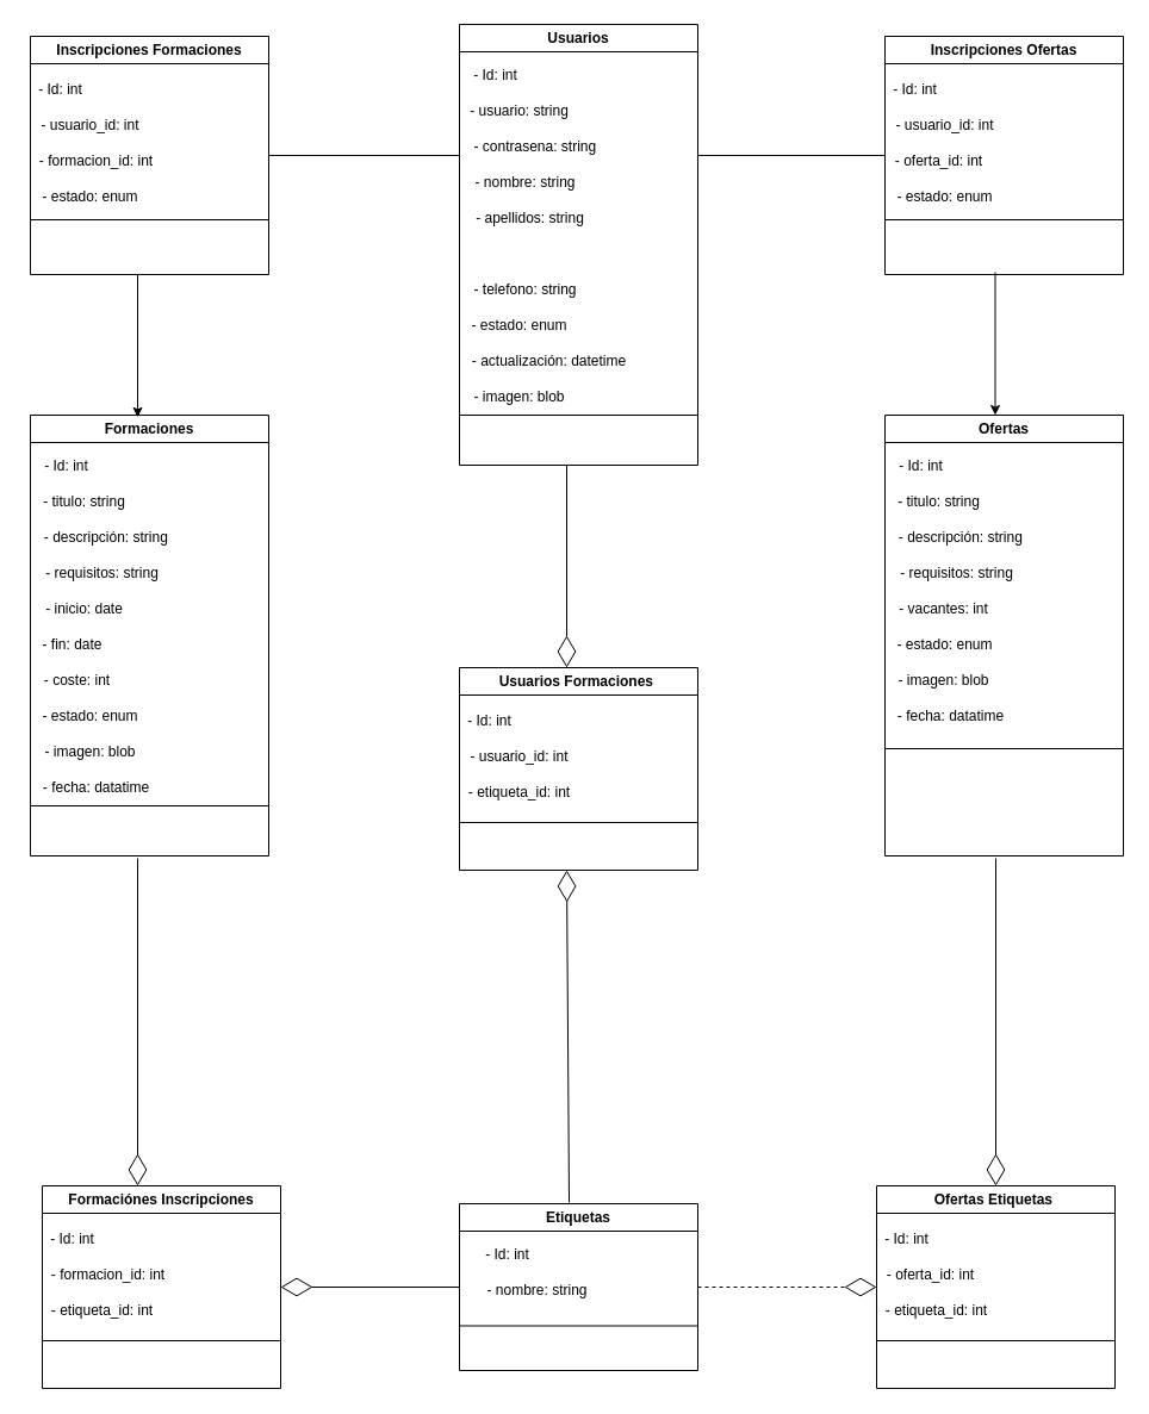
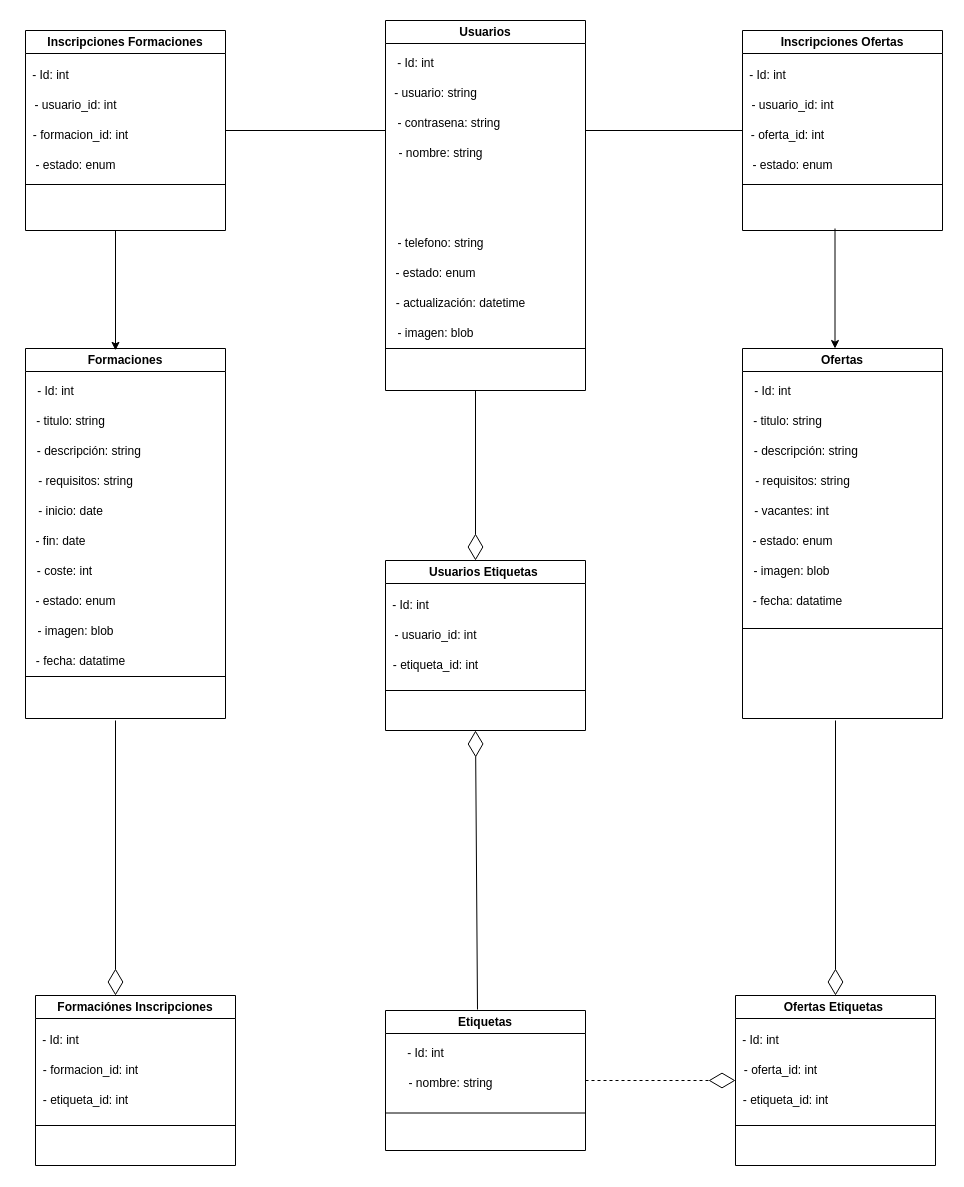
  <mxCell id="0" />
  <mxCell id="1" parent="0" />
  <mxCell id="2" value="Etiquetas" style="swimlane;whiteSpace=wrap;html=1;" vertex="1" parent="1"><mxGeometry x="385" y="1010" width="200" height="140" as="geometry" /></mxCell>
  <mxCell id="3" value="- nombre: string" style="text;html=1;align=center;verticalAlign=middle;resizable=0;points=[];autosize=1;strokeColor=none;fillColor=none;" vertex="1" parent="2"><mxGeometry x="10" y="58" width="110" height="30" as="geometry" /></mxCell>
  <mxCell id="4" value="" style="endArrow=none;html=1;rounded=0;" edge="1" parent="2"><mxGeometry width="50" height="50" relative="1" as="geometry"><mxPoint y="102.5" as="sourcePoint" /><mxPoint x="200" y="102.5" as="targetPoint" /></mxGeometry></mxCell>
  <mxCell id="5" value="- Id: int" style="text;html=1;align=center;verticalAlign=middle;resizable=0;points=[];autosize=1;strokeColor=none;fillColor=none;" vertex="1" parent="2"><mxGeometry x="10" y="28" width="60" height="30" as="geometry" /></mxCell>
  <mxCell id="6" value="Formaciones" style="swimlane;whiteSpace=wrap;html=1;startSize=23;" vertex="1" parent="1"><mxGeometry x="25" y="348" width="200" height="370" as="geometry" /></mxCell>
  <mxCell id="7" value="- titulo: string" style="text;html=1;align=center;verticalAlign=middle;resizable=0;points=[];autosize=1;strokeColor=none;fillColor=none;" vertex="1" parent="6"><mxGeometry y="58" width="90" height="30" as="geometry" /></mxCell>
  <mxCell id="8" value="" style="endArrow=none;html=1;rounded=0;" edge="1" parent="6"><mxGeometry width="50" height="50" relative="1" as="geometry"><mxPoint y="328" as="sourcePoint" /><mxPoint x="200" y="328" as="targetPoint" /></mxGeometry></mxCell>
  <mxCell id="9" value="- descripción: string&amp;nbsp;" style="text;html=1;align=center;verticalAlign=middle;resizable=0;points=[];autosize=1;strokeColor=none;fillColor=none;" vertex="1" parent="6"><mxGeometry y="88" width="130" height="30" as="geometry" /></mxCell>
  <mxCell id="10" value="- requisitos: string" style="text;html=1;align=center;verticalAlign=middle;resizable=0;points=[];autosize=1;strokeColor=none;fillColor=none;" vertex="1" parent="6"><mxGeometry y="118" width="120" height="30" as="geometry" /></mxCell>
  <mxCell id="11" value="- inicio: date" style="text;html=1;align=center;verticalAlign=middle;resizable=0;points=[];autosize=1;strokeColor=none;fillColor=none;" vertex="1" parent="6"><mxGeometry y="148" width="90" height="30" as="geometry" /></mxCell>
  <mxCell id="12" value="- coste: int" style="text;html=1;align=center;verticalAlign=middle;resizable=0;points=[];autosize=1;strokeColor=none;fillColor=none;" vertex="1" parent="6"><mxGeometry x="-1" y="208" width="80" height="30" as="geometry" /></mxCell>
  <mxCell id="13" value="- estado: enum" style="text;html=1;align=center;verticalAlign=middle;resizable=0;points=[];autosize=1;strokeColor=none;fillColor=none;" vertex="1" parent="6"><mxGeometry y="238" width="100" height="30" as="geometry" /></mxCell>
  <mxCell id="14" value="- imagen: blob" style="text;html=1;align=center;verticalAlign=middle;resizable=0;points=[];autosize=1;strokeColor=none;fillColor=none;" vertex="1" parent="6"><mxGeometry y="268" width="100" height="30" as="geometry" /></mxCell>
  <mxCell id="15" value="- fecha: datatime" style="text;html=1;align=center;verticalAlign=middle;resizable=0;points=[];autosize=1;strokeColor=none;fillColor=none;" vertex="1" parent="6"><mxGeometry y="298" width="110" height="30" as="geometry" /></mxCell>
  <mxCell id="16" value="- fin: date" style="text;html=1;align=center;verticalAlign=middle;resizable=0;points=[];autosize=1;strokeColor=none;fillColor=none;" vertex="1" parent="6"><mxGeometry y="178" width="70" height="30" as="geometry" /></mxCell>
  <mxCell id="17" value="- Id: int" style="text;html=1;align=center;verticalAlign=middle;resizable=0;points=[];autosize=1;strokeColor=none;fillColor=none;" vertex="1" parent="1"><mxGeometry x="25" y="376" width="60" height="30" as="geometry" /></mxCell>
  <mxCell id="18" value="Formaciónes Inscripciones" style="swimlane;whiteSpace=wrap;html=1;" vertex="1" parent="1"><mxGeometry x="35" y="995" width="200" height="170" as="geometry" /></mxCell>
  <mxCell id="19" value="- formacion_id: int" style="text;html=1;align=center;verticalAlign=middle;resizable=0;points=[];autosize=1;strokeColor=none;fillColor=none;" vertex="1" parent="18"><mxGeometry x="-5" y="60" width="120" height="30" as="geometry" /></mxCell>
  <mxCell id="20" value="" style="endArrow=none;html=1;rounded=0;" edge="1" parent="18"><mxGeometry width="50" height="50" relative="1" as="geometry"><mxPoint y="130" as="sourcePoint" /><mxPoint x="200" y="130" as="targetPoint" /></mxGeometry></mxCell>
  <mxCell id="21" value="- etiqueta_id: int" style="text;html=1;align=center;verticalAlign=middle;resizable=0;points=[];autosize=1;strokeColor=none;fillColor=none;" vertex="1" parent="18"><mxGeometry x="-5" y="90" width="110" height="30" as="geometry" /></mxCell>
  <mxCell id="22" value="- Id: int" style="text;html=1;align=center;verticalAlign=middle;resizable=0;points=[];autosize=1;strokeColor=none;fillColor=none;" vertex="1" parent="18"><mxGeometry x="-5" y="30" width="60" height="30" as="geometry" /></mxCell>
  <mxCell id="23" value="Inscripciones Formaciones" style="swimlane;whiteSpace=wrap;html=1;" vertex="1" parent="1"><mxGeometry x="25" y="30" width="200" height="200" as="geometry" /></mxCell>
  <mxCell id="24" value="- usuario_id: int" style="text;html=1;align=center;verticalAlign=middle;resizable=0;points=[];autosize=1;strokeColor=none;fillColor=none;" vertex="1" parent="23"><mxGeometry x="-5" y="60" width="110" height="30" as="geometry" /></mxCell>
  <mxCell id="25" value="" style="endArrow=none;html=1;rounded=0;" edge="1" parent="23"><mxGeometry width="50" height="50" relative="1" as="geometry"><mxPoint y="154" as="sourcePoint" /><mxPoint x="200" y="154" as="targetPoint" /></mxGeometry></mxCell>
  <mxCell id="26" value="- formacion_id: int" style="text;html=1;align=center;verticalAlign=middle;resizable=0;points=[];autosize=1;strokeColor=none;fillColor=none;" vertex="1" parent="23"><mxGeometry x="-5" y="90" width="120" height="30" as="geometry" /></mxCell>
  <mxCell id="27" value="- Id: int" style="text;html=1;align=center;verticalAlign=middle;resizable=0;points=[];autosize=1;strokeColor=none;fillColor=none;" vertex="1" parent="23"><mxGeometry x="-5" y="30" width="60" height="30" as="geometry" /></mxCell>
  <mxCell id="28" value="- estado: enum" style="text;html=1;align=center;verticalAlign=middle;resizable=0;points=[];autosize=1;strokeColor=none;fillColor=none;" vertex="1" parent="23"><mxGeometry y="120" width="100" height="30" as="geometry" /></mxCell>
  <mxCell id="29" value="Inscripciones Ofertas" style="swimlane;whiteSpace=wrap;html=1;" vertex="1" parent="1"><mxGeometry x="742" y="30" width="200" height="200" as="geometry" /></mxCell>
  <mxCell id="30" value="- usuario_id: int" style="text;html=1;align=center;verticalAlign=middle;resizable=0;points=[];autosize=1;strokeColor=none;fillColor=none;" vertex="1" parent="29"><mxGeometry x="-5" y="60" width="110" height="30" as="geometry" /></mxCell>
  <mxCell id="31" value="" style="endArrow=none;html=1;rounded=0;" edge="1" parent="29"><mxGeometry width="50" height="50" relative="1" as="geometry"><mxPoint y="154" as="sourcePoint" /><mxPoint x="200" y="154" as="targetPoint" /></mxGeometry></mxCell>
  <mxCell id="32" value="- oferta_id: int" style="text;html=1;align=center;verticalAlign=middle;resizable=0;points=[];autosize=1;strokeColor=none;fillColor=none;" vertex="1" parent="29"><mxGeometry x="-5" y="90" width="100" height="30" as="geometry" /></mxCell>
  <mxCell id="33" value="- Id: int" style="text;html=1;align=center;verticalAlign=middle;resizable=0;points=[];autosize=1;strokeColor=none;fillColor=none;" vertex="1" parent="29"><mxGeometry x="-5" y="30" width="60" height="30" as="geometry" /></mxCell>
  <mxCell id="34" value="- estado: enum" style="text;html=1;align=center;verticalAlign=middle;resizable=0;points=[];autosize=1;strokeColor=none;fillColor=none;" vertex="1" parent="29"><mxGeometry y="120" width="100" height="30" as="geometry" /></mxCell>
  <mxCell id="35" value="Ofertas" style="swimlane;whiteSpace=wrap;html=1;startSize=23;" vertex="1" parent="1"><mxGeometry x="742" y="348" width="200" height="370" as="geometry" /></mxCell>
  <mxCell id="36" value="- titulo: string" style="text;html=1;align=center;verticalAlign=middle;resizable=0;points=[];autosize=1;strokeColor=none;fillColor=none;" vertex="1" parent="35"><mxGeometry y="58" width="90" height="30" as="geometry" /></mxCell>
  <mxCell id="37" value="" style="endArrow=none;html=1;rounded=0;" edge="1" parent="35"><mxGeometry width="50" height="50" relative="1" as="geometry"><mxPoint y="280" as="sourcePoint" /><mxPoint x="200" y="280" as="targetPoint" /></mxGeometry></mxCell>
  <mxCell id="38" value="- descripción: string&amp;nbsp;" style="text;html=1;align=center;verticalAlign=middle;resizable=0;points=[];autosize=1;strokeColor=none;fillColor=none;" vertex="1" parent="35"><mxGeometry y="88" width="130" height="30" as="geometry" /></mxCell>
  <mxCell id="39" value="- requisitos: string" style="text;html=1;align=center;verticalAlign=middle;resizable=0;points=[];autosize=1;strokeColor=none;fillColor=none;" vertex="1" parent="35"><mxGeometry y="118" width="120" height="30" as="geometry" /></mxCell>
  <mxCell id="40" value="- vacantes: int" style="text;html=1;align=center;verticalAlign=middle;resizable=0;points=[];autosize=1;strokeColor=none;fillColor=none;" vertex="1" parent="35"><mxGeometry x="-1" y="148" width="100" height="30" as="geometry" /></mxCell>
  <mxCell id="41" value="- imagen: blob" style="text;html=1;align=center;verticalAlign=middle;resizable=0;points=[];autosize=1;strokeColor=none;fillColor=none;" vertex="1" parent="35"><mxGeometry x="-1" y="208" width="100" height="30" as="geometry" /></mxCell>
  <mxCell id="42" value="- fecha: datatime" style="text;html=1;align=center;verticalAlign=middle;resizable=0;points=[];autosize=1;strokeColor=none;fillColor=none;" vertex="1" parent="35"><mxGeometry y="238" width="110" height="30" as="geometry" /></mxCell>
  <mxCell id="43" value="- estado: enum" style="text;html=1;align=center;verticalAlign=middle;resizable=0;points=[];autosize=1;strokeColor=none;fillColor=none;" vertex="1" parent="35"><mxGeometry y="178" width="100" height="30" as="geometry" /></mxCell>
  <mxCell id="44" value="- Id: int" style="text;html=1;align=center;verticalAlign=middle;resizable=0;points=[];autosize=1;strokeColor=none;fillColor=none;" vertex="1" parent="1"><mxGeometry x="742" y="376" width="60" height="30" as="geometry" /></mxCell>
  <mxCell id="45" value="Ofertas Etiquetas&amp;nbsp;" style="swimlane;whiteSpace=wrap;html=1;" vertex="1" parent="1"><mxGeometry x="735" y="995" width="200" height="170" as="geometry" /></mxCell>
  <mxCell id="46" value="- oferta_id: int" style="text;html=1;align=center;verticalAlign=middle;resizable=0;points=[];autosize=1;strokeColor=none;fillColor=none;" vertex="1" parent="45"><mxGeometry x="-5" y="60" width="100" height="30" as="geometry" /></mxCell>
  <mxCell id="47" value="" style="endArrow=none;html=1;rounded=0;" edge="1" parent="45"><mxGeometry width="50" height="50" relative="1" as="geometry"><mxPoint y="130" as="sourcePoint" /><mxPoint x="200" y="130" as="targetPoint" /></mxGeometry></mxCell>
  <mxCell id="48" value="- etiqueta_id: int" style="text;html=1;align=center;verticalAlign=middle;resizable=0;points=[];autosize=1;strokeColor=none;fillColor=none;" vertex="1" parent="45"><mxGeometry x="-5" y="90" width="110" height="30" as="geometry" /></mxCell>
  <mxCell id="49" value="- Id: int" style="text;html=1;align=center;verticalAlign=middle;resizable=0;points=[];autosize=1;strokeColor=none;fillColor=none;" vertex="1" parent="45"><mxGeometry x="-5" y="30" width="60" height="30" as="geometry" /></mxCell>
  <mxCell id="50" value="Usuarios" style="swimlane;whiteSpace=wrap;html=1;startSize=23;" vertex="1" parent="1"><mxGeometry x="385" y="20" width="200" height="370" as="geometry" /></mxCell>
  <mxCell id="51" value="- usuario: string" style="text;html=1;align=center;verticalAlign=middle;resizable=0;points=[];autosize=1;strokeColor=none;fillColor=none;" vertex="1" parent="50"><mxGeometry x="-5" y="58" width="110" height="30" as="geometry" /></mxCell>
  <mxCell id="52" value="" style="endArrow=none;html=1;rounded=0;" edge="1" parent="50"><mxGeometry width="50" height="50" relative="1" as="geometry"><mxPoint y="328" as="sourcePoint" /><mxPoint x="200" y="328" as="targetPoint" /></mxGeometry></mxCell>
  <mxCell id="53" value="- contrasena: string&amp;nbsp;" style="text;html=1;align=center;verticalAlign=middle;resizable=0;points=[];autosize=1;strokeColor=none;fillColor=none;" vertex="1" parent="50"><mxGeometry y="88" width="130" height="30" as="geometry" /></mxCell>
  <mxCell id="54" value="- nombre: string" style="text;html=1;align=center;verticalAlign=middle;resizable=0;points=[];autosize=1;strokeColor=none;fillColor=none;" vertex="1" parent="50"><mxGeometry y="118" width="110" height="30" as="geometry" /></mxCell>
- <mxCell id="55" value="- apellidos: string" style="text;html=1;align=center;verticalAlign=middle;resizable=0;points=[];autosize=1;strokeColor=none;fillColor=none;" vertex="1" parent="50"><mxGeometry x="4" y="148" width="110" height="30" as="geometry" /></mxCell>
  <mxCell id="56" value="- telefono: string" style="text;html=1;align=center;verticalAlign=middle;resizable=0;points=[];autosize=1;strokeColor=none;fillColor=none;" vertex="1" parent="50"><mxGeometry y="208" width="110" height="30" as="geometry" /></mxCell>
  <mxCell id="57" value="- estado: enum" style="text;html=1;align=center;verticalAlign=middle;resizable=0;points=[];autosize=1;strokeColor=none;fillColor=none;" vertex="1" parent="50"><mxGeometry y="238" width="100" height="30" as="geometry" /></mxCell>
  <mxCell id="58" value="- actualización: datetime" style="text;html=1;align=center;verticalAlign=middle;resizable=0;points=[];autosize=1;strokeColor=none;fillColor=none;" vertex="1" parent="50"><mxGeometry y="268" width="150" height="30" as="geometry" /></mxCell>
  <mxCell id="59" value="- imagen: blob" style="text;html=1;align=center;verticalAlign=middle;resizable=0;points=[];autosize=1;strokeColor=none;fillColor=none;" vertex="1" parent="50"><mxGeometry y="298" width="100" height="30" as="geometry" /></mxCell>
  <mxCell id="60" value="- Id: int" style="text;html=1;align=center;verticalAlign=middle;resizable=0;points=[];autosize=1;strokeColor=none;fillColor=none;" vertex="1" parent="50"><mxGeometry y="28" width="60" height="30" as="geometry" /></mxCell>
- <mxCell id="61" value="Usuarios Formaciones&amp;nbsp;" style="swimlane;whiteSpace=wrap;html=1;" vertex="1" parent="1"><mxGeometry x="385" y="560" width="200" height="170" as="geometry" /></mxCell>
+ <mxCell id="61" value="Usuarios Etiquetas&amp;nbsp;" style="swimlane;whiteSpace=wrap;html=1;" vertex="1" parent="1"><mxGeometry x="385" y="560" width="200" height="170" as="geometry" /></mxCell>
  <mxCell id="62" value="- usuario_id: int" style="text;html=1;align=center;verticalAlign=middle;resizable=0;points=[];autosize=1;strokeColor=none;fillColor=none;" vertex="1" parent="61"><mxGeometry x="-5" y="60" width="110" height="30" as="geometry" /></mxCell>
  <mxCell id="63" value="" style="endArrow=none;html=1;rounded=0;" edge="1" parent="61"><mxGeometry width="50" height="50" relative="1" as="geometry"><mxPoint y="130" as="sourcePoint" /><mxPoint x="200" y="130" as="targetPoint" /></mxGeometry></mxCell>
  <mxCell id="64" value="- etiqueta_id: int" style="text;html=1;align=center;verticalAlign=middle;resizable=0;points=[];autosize=1;strokeColor=none;fillColor=none;" vertex="1" parent="61"><mxGeometry x="-5" y="90" width="110" height="30" as="geometry" /></mxCell>
  <mxCell id="65" value="- Id: int" style="text;html=1;align=center;verticalAlign=middle;resizable=0;points=[];autosize=1;strokeColor=none;fillColor=none;" vertex="1" parent="61"><mxGeometry x="-5" y="30" width="60" height="30" as="geometry" /></mxCell>
  <mxCell id="66" value="" style="endArrow=diamondThin;endFill=0;endSize=24;html=1;rounded=0;entryX=0;entryY=0.5;entryDx=0;entryDy=0;exitX=1;exitY=0.5;exitDx=0;exitDy=0;dashed=1;" edge="1" parent="1" source="2" target="45"><mxGeometry width="160" relative="1" as="geometry"><mxPoint x="605" y="1070" as="sourcePoint" /><mxPoint x="735" y="1090" as="targetPoint" /></mxGeometry></mxCell>
  <mxCell id="67" value="" style="endArrow=diamondThin;endFill=0;endSize=24;html=1;rounded=0;entryX=0.5;entryY=0;entryDx=0;entryDy=0;" edge="1" parent="1" target="45"><mxGeometry width="160" relative="1" as="geometry"><mxPoint x="835" y="720" as="sourcePoint" /><mxPoint x="882" y="760" as="targetPoint" /></mxGeometry></mxCell>
- <mxCell id="68" value="" style="endArrow=diamondThin;endFill=0;endSize=24;html=1;rounded=0;entryX=1;entryY=0.5;entryDx=0;entryDy=0;exitX=0;exitY=0.5;exitDx=0;exitDy=0;" edge="1" parent="1" source="2" target="18"><mxGeometry width="160" relative="1" as="geometry"><mxPoint x="365" y="1100" as="sourcePoint" /><mxPoint x="404" y="950" as="targetPoint" /></mxGeometry></mxCell>
  <mxCell id="69" value="" style="endArrow=diamondThin;endFill=0;endSize=24;html=1;rounded=0;entryX=0.5;entryY=0;entryDx=0;entryDy=0;" edge="1" parent="1"><mxGeometry width="160" relative="1" as="geometry"><mxPoint x="115" y="720" as="sourcePoint" /><mxPoint x="115" y="995" as="targetPoint" /></mxGeometry></mxCell>
  <mxCell id="70" value="" style="endArrow=none;html=1;rounded=0;exitX=1;exitY=0.5;exitDx=0;exitDy=0;" edge="1" parent="1" source="23"><mxGeometry width="50" height="50" relative="1" as="geometry"><mxPoint x="245" y="150" as="sourcePoint" /><mxPoint x="385" y="130" as="targetPoint" /></mxGeometry></mxCell>
  <mxCell id="71" value="" style="endArrow=none;html=1;rounded=0;entryX=0;entryY=0.5;entryDx=0;entryDy=0;" edge="1" parent="1" target="29"><mxGeometry width="50" height="50" relative="1" as="geometry"><mxPoint x="585" y="130" as="sourcePoint" /><mxPoint x="695" y="140" as="targetPoint" /></mxGeometry></mxCell>
  <mxCell id="72" value="" style="endArrow=classic;html=1;rounded=0;entryX=0.5;entryY=0.005;entryDx=0;entryDy=0;entryPerimeter=0;" edge="1" parent="1"><mxGeometry width="50" height="50" relative="1" as="geometry"><mxPoint x="115" y="230" as="sourcePoint" /><mxPoint x="115" y="349.85" as="targetPoint" /></mxGeometry></mxCell>
  <mxCell id="73" value="" style="endArrow=classic;html=1;rounded=0;entryX=0.5;entryY=0.005;entryDx=0;entryDy=0;entryPerimeter=0;" edge="1" parent="1"><mxGeometry width="50" height="50" relative="1" as="geometry"><mxPoint x="834.5" y="228" as="sourcePoint" /><mxPoint x="834.5" y="348" as="targetPoint" /></mxGeometry></mxCell>
  <mxCell id="74" value="" style="endArrow=diamondThin;endFill=0;endSize=24;html=1;rounded=0;" edge="1" parent="1"><mxGeometry width="160" relative="1" as="geometry"><mxPoint x="475" y="390" as="sourcePoint" /><mxPoint x="475" y="560" as="targetPoint" /></mxGeometry></mxCell>
  <mxCell id="75" value="" style="endArrow=diamondThin;endFill=0;endSize=24;html=1;rounded=0;exitX=0.46;exitY=-0.007;exitDx=0;exitDy=0;exitPerimeter=0;" edge="1" parent="1" source="2"><mxGeometry width="160" relative="1" as="geometry"><mxPoint x="585" y="900" as="sourcePoint" /><mxPoint x="475" y="730" as="targetPoint" /></mxGeometry></mxCell>
